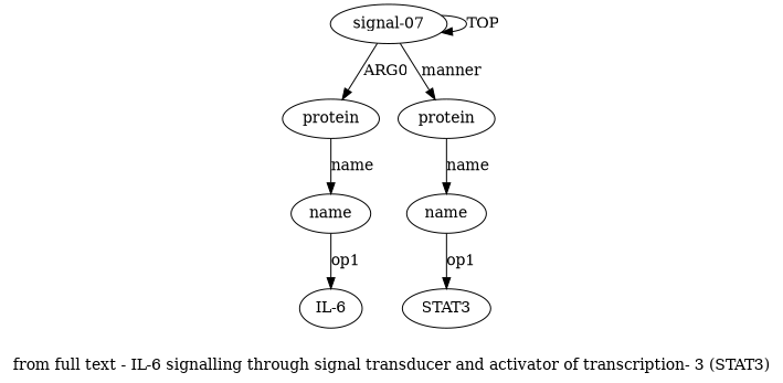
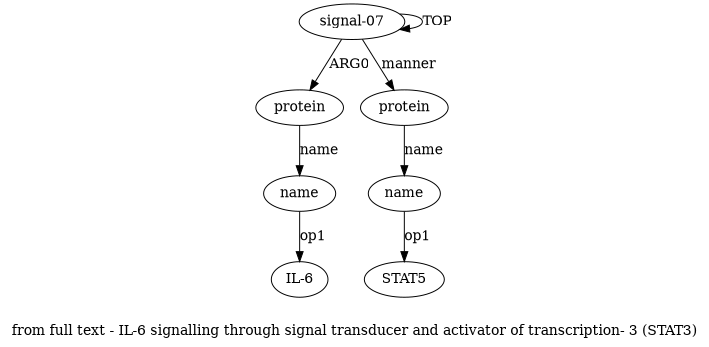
  digraph {
    label="from full text - IL-6 signalling through signal transducer and activator of transcription- 3 (STAT3)"
    node [color=black gold_ind=-1 gold_label=protein test_ind=-1 test_label=protein]
    edge [color=black gold_label=name test_label=name]
    n1 [gold_ind=1 label=protein test_ind=1]
    n2 [gold_ind=2 gold_label=name label=name test_ind=2 test_label=name]
    n3 [gold_label="IL-6" label="IL-6" test_label="IL-6"]
    n4 [gold_ind=0 gold_label="signal-07" label="signal-07" test_ind=0 test_label="signal-07"]
    n5 [gold_ind=3 label=protein test_ind=3]
    n6 [gold_ind=4 gold_label=name label=name test_ind=4 test_label=name]
-   n7 [gold_label=STAT3 label=STAT3 test_label=STAT3]
+   n7 [gold_label=STAT3 label=STAT5 test_label=STAT3]
    n1 -> n2 [label=name]
    n2 -> n3 [gold_label=op1 label=op1 test_label=op1]
    n4 -> n1 [gold_label=ARG0 label=ARG0 test_label=ARG0]
    n4 -> n4 [gold_label=TOP label=TOP test_label=TOP]
    n4 -> n5 [gold_label=manner label=manner test_label=manner]
    n5 -> n6 [label=name]
    n6 -> n7 [gold_label=op1 label=op1 test_label=op1]
  }
